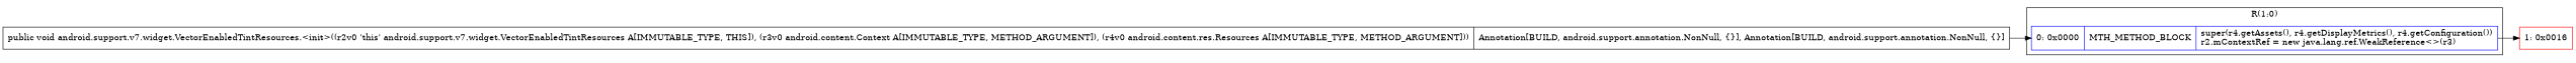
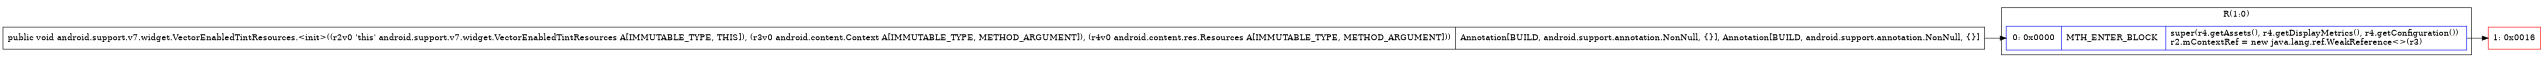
  digraph {
    rankdir=LR
    node [shape=record]
-   n1 [color=blue label="{0\:\ 0x0000|MTH_METHOD_BLOCK\l|super(r4.getAssets(), r4.getDisplayMetrics(), r4.getConfiguration())\lr2.mContextRef = new java.lang.ref.WeakReference\<\>(r3)\l}"]
+   n1 [color=blue label="{0\:\ 0x0000|MTH_ENTER_BLOCK\l|super(r4.getAssets(), r4.getDisplayMetrics(), r4.getConfiguration())\lr2.mContextRef = new java.lang.ref.WeakReference\<\>(r3)\l}"]
    n2 [color=red label="{1\:\ 0x0016}"]
    n3 [label="{public void android.support.v7.widget.VectorEnabledTintResources.\<init\>((r2v0 'this' android.support.v7.widget.VectorEnabledTintResources A[IMMUTABLE_TYPE, THIS]), (r3v0 android.content.Context A[IMMUTABLE_TYPE, METHOD_ARGUMENT]), (r4v0 android.content.res.Resources A[IMMUTABLE_TYPE, METHOD_ARGUMENT]))  | Annotation[BUILD, android.support.annotation.NonNull, \{\}], Annotation[BUILD, android.support.annotation.NonNull, \{\}]\l}"]
    subgraph cluster_1 {
      label="R(1:0)"
      n1
    }
    n1 -> n2
    n3 -> n1
  }
